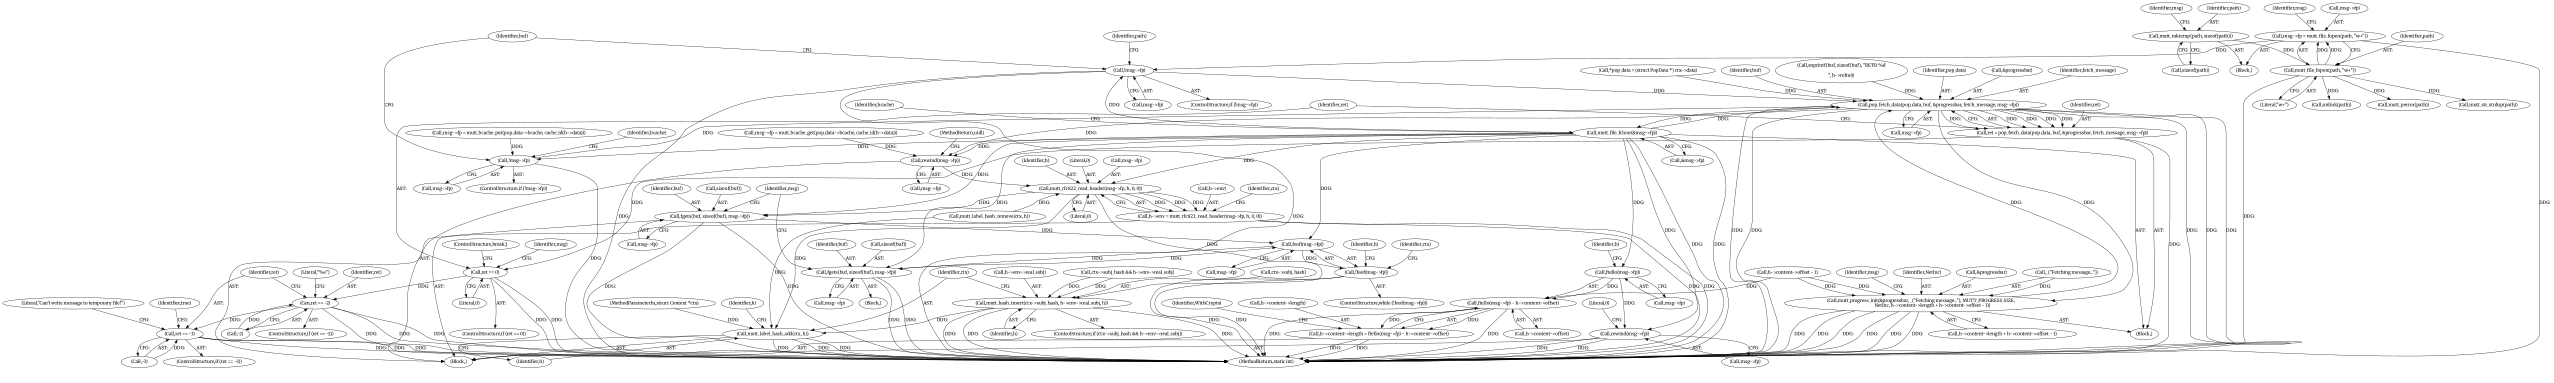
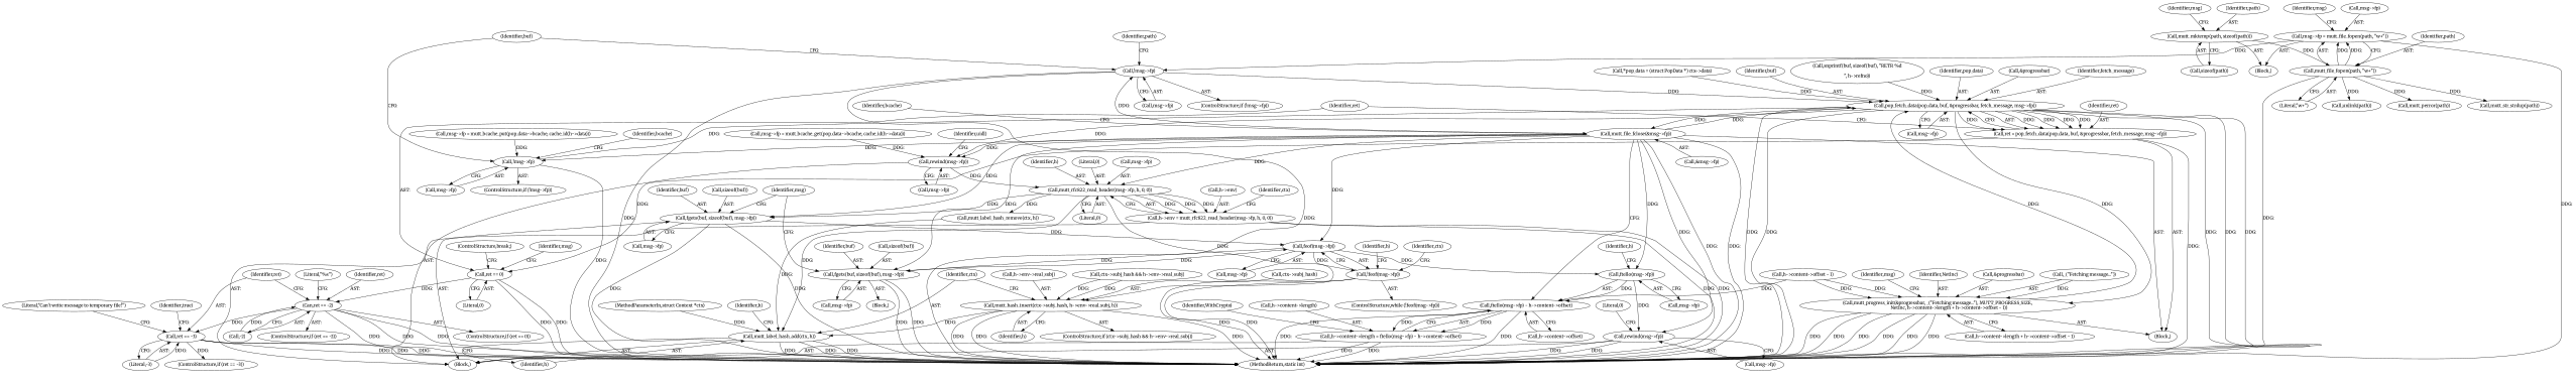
  digraph {
    fontname=Merriweather
    node [fontname=Merriweather]
    edge [fontname=Merriweather]
    n1 [label="(Call,msg->fp = mutt_file_fopen(path, \"w+\"))"]
    n2 [label="(Call,mutt_file_fopen(path, \"w+\"))"]
    n3 [label="(Call,!msg->fp)"]
    n4 [label="(Block,)"]
    n5 [label="(MethodReturn,static int)"]
    n6 [label="(Call,mutt_perror(path))"]
    n7 [label="(Call,mutt_str_strdup(path))"]
    n8 [label="(Literal,\"w+\")"]
    n9 [label="(Call,unlink(path))"]
    n10 [label="(Call,pop_fetch_data(pop_data, buf, &progressbar, fetch_message, msg->fp))"]
    n11 [label="(Call,msg->fp)"]
    n12 [label="(ControlStructure,if (!msg->fp))"]
    n13 [label="(Call,mutt_mktemp(path, sizeof(path)))"]
    n14 [label="(Call,sizeof(path))"]
    n15 [label="(Call,mutt_progress_init(&progressbar, _(\"Fetching message...\"), MUTT_PROGRESS_SIZE,\n                        NetInc, h->content->length + h->content->offset - 1))"]
    n16 [label="(Call,ret = pop_fetch_data(pop_data, buf, &progressbar, fetch_message, msg->fp))"]
    n17 [label="(Call,mutt_file_fclose(&msg->fp))"]
    n18 [label="(Call,rewind(msg->fp))"]
    n19 [label="(Call,msg->fp)"]
    n20 [label="(Block,)"]
    n21 [label="(Call,h->content->length + h->content->offset - 1)"]
    n22 [label="(Call,ret == 0)"]
    n23 [label="(Call,!msg->fp)"]
    n24 [label="(Call,mutt_rfc822_read_header(msg->fp, h, 0, 0))"]
    n25 [label="(Call,fgets(buf, sizeof(buf), msg->fp))"]
    n26 [label="(Call,feof(msg->fp))"]
    n27 [label="(Call,fgets(buf, sizeof(buf), msg->fp))"]
    n28 [label="(Call,ftello(msg->fp))"]
    n29 [label="(Call,rewind(msg->fp))"]
    n30 [label="(Call,&msg->fp)"]
    n31 [label="(Call,msg->fp)"]
    n32 [label="(Block,)"]
    n33 [label="(Can,ret == -2)"]
    n34 [label="(Literal,0)"]
    n35 [label="(ControlStructure,if (ret == 0))"]
    n36 [label="(Call,ret == -3)"]
    n37 [label="(Call,-2)"]
    n38 [label="(ControlStructure,if (ret == -2))"]
-   n39 [label="(Call,-3)"]
+   n39 [label="(Literal,-3)"]
    n40 [label="(ControlStructure,if (ret == -3))"]
    n41 [label="(ControlStructure,if (!msg->fp))"]
    n42 [label="(Call,msg->fp)"]
    n43 [label="(Call,h->env = mutt_rfc822_read_header(msg->fp, h, 0, 0))"]
    n44 [label="(Call,mutt_hash_insert(ctx->subj_hash, h->env->real_subj, h))"]
    n45 [label="(Call,mutt_label_hash_add(ctx, h))"]
    n46 [label="(Literal,0)"]
    n47 [label="(Call,msg->fp)"]
    n48 [label="(Call,!feof(msg->fp))"]
    n49 [label="(Call,msg->fp)"]
    n50 [label="(Block,)"]
    n51 [label="(Call,msg->fp)"]
    n52 [label="(Call,ftello(msg->fp) - h->content->offset)"]
    n53 [label="(Call,msg->fp)"]
    n54 [label="(Call,msg->fp)"]
    n55 [label="(ControlStructure,if (ctx->subj_hash && h->env->real_subj))"]
    n56 [label="(Identifier,h)"]
    n57 [label="(Identifier,h)"]
    n58 [label="(ControlStructure,while (!feof(msg->fp)))"]
    n59 [label="(Call,h->content->length = ftello(msg->fp) - h->content->offset)"]
    n60 [label="(Call,h->content->offset)"]
    n61 [label="(Identifier,path)"]
    n62 [label="(Identifier,bcache)"]
    n63 [label="(Identifier,ctx)"]
    n64 [label="(Identifier,buf)"]
    n65 [label="(Call,snprintf(buf, sizeof(buf), \"RETR %d\r\n\", h->refno))"]
    n66 [label="(Identifier,ctx)"]
    n67 [label="(Call,msg->fp = mutt_bcache_get(pop_data->bcache, cache_id(h->data)))"]
    n68 [label="(Identifier,bcache)"]
    n69 [label="(Identifier,ret)"]
    n70 [label="(ControlStructure,break;)"]
    n71 [label="(Call,msg->fp = mutt_bcache_put(pop_data->bcache, cache_id(h->data)))"]
    n72 [label="(Identifier,pop_data)"]
    n73 [label="(Call,ctx->subj_hash)"]
    n74 [label="(Identifier,path)"]
    n75 [label="(Call,sizeof(buf))"]
    n76 [label="(Call,&progressbar)"]
    n77 [label="(Call,mutt_label_hash_remove(ctx, h))"]
    n78 [label="(Identifier,h)"]
    n79 [label="(Identifier,msg)"]
-   n80 [label="(MethodReturn,uidl)"]
+   n80 [label="(Identifier,uidl)"]
    n81 [label="(Identifier,WithCrypto)"]
    n82 [label="(Identifier,true)"]
    n83 [label="(Identifier,ctx)"]
    n84 [label="(Identifier,h)"]
    n85 [label="(Identifier,msg)"]
    n86 [label="(Identifier,msg)"]
    n87 [label="(Literal,\"%s\")"]
    n88 [label="(Call,h->content->offset - 1)"]
    n89 [label="(Identifier,ret)"]
    n90 [label="(Identifier,msg)"]
    n91 [label="(Identifier,ret)"]
    n92 [label="(Call,ctx->subj_hash && h->env->real_subj)"]
    n93 [label="(Identifier,fetch_message)"]
    n94 [label="(Call,h->content->length)"]
    n95 [label="(Identifier,buf)"]
    n96 [label="(Identifier,path)"]
    n97 [label="(MethodParameterIn,struct Context *ctx)"]
    n98 [label="(Identifier,NetInc)"]
    n99 [label="(Call,msg->fp)"]
    n100 [label="(Call,&progressbar)"]
    n101 [label="(Identifier,h)"]
    n102 [label="(Identifier,h)"]
    n103 [label="(Call,_(\"Fetching message...\"))"]
    n104 [label="(Literal,0)"]
    n105 [label="(Literal,\"Can't write message to temporary file!\")"]
    n106 [label="(Identifier,ret)"]
    n107 [label="(Call,sizeof(buf))"]
    n108 [label="(Literal,0)"]
    n109 [label="(Call,msg->fp)"]
    n110 [label="(Call,h->env)"]
    n111 [label="(Call,h->env->real_subj)"]
    n112 [label="(Identifier,buf)"]
    n113 [label="(Identifier,buf)"]
    n114 [label="(Identifier,msg)"]
    n115 [label="(Call,*pop_data = (struct PopData *) ctx->data)"]
    n1 -> n2 [label="CFG: "]
    n1 -> n3 [label="DDG: "]
    n1 -> n4 [label="AST: "]
    n1 -> n5 [label="DDG: "]
    n2 -> n1 [label="AST: "]
    n2 -> n1 [label="DDG: "]
    n2 -> n1 [label="DDG: "]
    n2 -> n5 [label="DDG: "]
    n2 -> n6 [label="DDG: "]
    n2 -> n7 [label="DDG: "]
    n2 -> n8 [label="CFG: "]
    n2 -> n9 [label="DDG: "]
    n3 -> n5 [label="DDG: "]
    n3 -> n5 [label="DDG: "]
    n3 -> n10 [label="DDG: "]
    n3 -> n11 [label="CFG: "]
    n3 -> n12 [label="AST: "]
    n8 -> n2 [label="AST: "]
    n10 -> n5 [label="DDG: "]
    n10 -> n5 [label="DDG: "]
    n10 -> n5 [label="DDG: "]
    n10 -> n5 [label="DDG: "]
    n10 -> n5 [label="DDG: "]
    n10 -> n15 [label="DDG: "]
    n10 -> n16 [label="AST: "]
    n10 -> n16 [label="DDG: "]
    n10 -> n16 [label="DDG: "]
    n10 -> n16 [label="DDG: "]
    n10 -> n16 [label="DDG: "]
    n10 -> n16 [label="DDG: "]
    n10 -> n17 [label="DDG: "]
    n10 -> n18 [label="DDG: "]
    n10 -> n19 [label="CFG: "]
    n11 -> n3 [label="AST: "]
    n13 -> n2 [label="DDG: "]
    n13 -> n4 [label="AST: "]
    n13 -> n14 [label="CFG: "]
-   n14 -> n13 [label="CFG: "]
+   n14 -> n13 [label="AST: "]
    n15 -> n5 [label="DDG: "]
    n15 -> n5 [label="DDG: "]
    n15 -> n5 [label="DDG: "]
    n15 -> n5 [label="DDG: "]
    n15 -> n5 [label="DDG: "]
    n15 -> n5 [label="DDG: "]
    n15 -> n10 [label="DDG: "]
    n15 -> n20 [label="AST: "]
    n15 -> n21 [label="CFG: "]
    n16 -> n5 [label="DDG: "]
    n16 -> n10 [label="CFG: "]
    n16 -> n20 [label="AST: "]
    n16 -> n22 [label="DDG: "]
    n17 -> n3 [label="DDG: "]
    n17 -> n5 [label="DDG: "]
    n17 -> n5 [label="DDG: "]
    n17 -> n10 [label="DDG: "]
    n17 -> n18 [label="DDG: "]
    n17 -> n20 [label="AST: "]
    n17 -> n23 [label="DDG: "]
    n17 -> n24 [label="DDG: "]
    n17 -> n25 [label="DDG: "]
    n17 -> n26 [label="DDG: "]
    n17 -> n27 [label="DDG: "]
    n17 -> n28 [label="DDG: "]
    n17 -> n29 [label="DDG: "]
-   n17 -> n30 [label="CFG: "]
+   n17 -> n52 [label="CFG: "]
    n18 -> n24 [label="DDG: "]
    n18 -> n31 [label="CFG: "]
    n18 -> n32 [label="AST: "]
    n19 -> n10 [label="AST: "]
    n21 -> n15 [label="AST: "]
    n22 -> n5 [label="DDG: "]
    n22 -> n5 [label="DDG: "]
    n22 -> n33 [label="DDG: "]
    n22 -> n34 [label="CFG: "]
-   n22 -> n35 [label="AST: "]
+   n33 -> n35 [label="AST: "]
    n23 -> n5 [label="DDG: "]
    n23 -> n10 [label="DDG: "]
    n23 -> n41 [label="AST: "]
    n23 -> n42 [label="CFG: "]
    n24 -> n25 [label="DDG: "]
    n24 -> n43 [label="AST: "]
    n24 -> n43 [label="DDG: "]
    n24 -> n43 [label="DDG: "]
    n24 -> n43 [label="DDG: "]
    n24 -> n44 [label="DDG: "]
    n24 -> n45 [label="DDG: "]
    n24 -> n46 [label="CFG: "]
    n25 -> n5 [label="DDG: "]
    n25 -> n5 [label="DDG: "]
    n25 -> n26 [label="DDG: "]
    n25 -> n32 [label="AST: "]
    n25 -> n47 [label="CFG: "]
    n26 -> n27 [label="DDG: "]
+   n26 -> n28 [label="DDG: "]
    n26 -> n48 [label="AST: "]
    n26 -> n48 [label="DDG: "]
    n26 -> n49 [label="CFG: "]
    n27 -> n5 [label="DDG: "]
    n27 -> n5 [label="DDG: "]
    n27 -> n26 [label="DDG: "]
    n27 -> n50 [label="AST: "]
    n27 -> n51 [label="CFG: "]
    n28 -> n29 [label="DDG: "]
    n28 -> n52 [label="AST: "]
    n28 -> n52 [label="DDG: "]
    n28 -> n53 [label="CFG: "]
    n29 -> n5 [label="DDG: "]
    n29 -> n5 [label="DDG: "]
    n29 -> n32 [label="AST: "]
    n29 -> n54 [label="CFG: "]
    n30 -> n17 [label="AST: "]
    n31 -> n18 [label="AST: "]
    n33 -> n5 [label="DDG: "]
    n33 -> n5 [label="DDG: "]
    n33 -> n5 [label="DDG: "]
    n33 -> n36 [label="DDG: "]
    n33 -> n37 [label="CFG: "]
    n33 -> n38 [label="AST: "]
    n34 -> n22 [label="AST: "]
    n36 -> n5 [label="DDG: "]
    n36 -> n5 [label="DDG: "]
    n36 -> n5 [label="DDG: "]
    n36 -> n39 [label="CFG: "]
-   n36 -> n40 [label="AST: "]
+   n36 -> n40 [label="DDG: "]
    n37 -> n33 [label="AST: "]
    n37 -> n33 [label="DDG: "]
    n39 -> n36 [label="AST: "]
    n39 -> n36 [label="DDG: "]
    n42 -> n23 [label="AST: "]
    n43 -> n5 [label="DDG: "]
    n43 -> n5 [label="DDG: "]
    n43 -> n24 [label="CFG: "]
    n43 -> n32 [label="AST: "]
    n44 -> n5 [label="DDG: "]
    n44 -> n5 [label="DDG: "]
    n44 -> n5 [label="DDG: "]
    n44 -> n45 [label="DDG: "]
    n44 -> n55 [label="AST: "]
    n44 -> n56 [label="CFG: "]
    n45 -> n5 [label="DDG: "]
    n45 -> n5 [label="DDG: "]
    n45 -> n5 [label="DDG: "]
    n45 -> n32 [label="AST: "]
    n45 -> n57 [label="CFG: "]
    n46 -> n24 [label="AST: "]
    n47 -> n25 [label="AST: "]
    n48 -> n5 [label="DDG: "]
    n48 -> n5 [label="DDG: "]
-   n48 -> n26 [label="AST: "]
+   n48 -> n26 [label="CFG: "]
    n48 -> n58 [label="AST: "]
    n49 -> n26 [label="AST: "]
    n51 -> n27 [label="AST: "]
    n52 -> n5 [label="DDG: "]
    n52 -> n5 [label="DDG: "]
    n52 -> n59 [label="AST: "]
    n52 -> n59 [label="DDG: "]
    n52 -> n59 [label="DDG: "]
-   n52 -> n60 [label="AST: "]
+   n52 -> n60 [label="CFG: "]
    n53 -> n28 [label="AST: "]
    n54 -> n29 [label="AST: "]
    n56 -> n44 [label="AST: "]
    n57 -> n45 [label="AST: "]
    n59 -> n5 [label="DDG: "]
    n59 -> n5 [label="DDG: "]
    n59 -> n32 [label="AST: "]
    n59 -> n52 [label="CFG: "]
    n60 -> n52 [label="AST: "]
    n61 -> n3 [label="CFG: "]
    n62 -> n17 [label="CFG: "]
    n63 -> n48 [label="CFG: "]
    n64 -> n10 [label="AST: "]
    n65 -> n10 [label="DDG: "]
    n66 -> n43 [label="CFG: "]
    n67 -> n18 [label="DDG: "]
    n68 -> n23 [label="CFG: "]
    n69 -> n33 [label="AST: "]
    n70 -> n22 [label="CFG: "]
    n71 -> n23 [label="DDG: "]
    n72 -> n10 [label="AST: "]
    n73 -> n44 [label="AST: "]
    n74 -> n2 [label="AST: "]
    n75 -> n27 [label="AST: "]
    n76 -> n10 [label="AST: "]
-   n77 -> n24 [label="DDG: "]
+   n24 -> n77 [label="DDG: "]
    n77 -> n45 [label="DDG: "]
    n78 -> n28 [label="CFG: "]
    n79 -> n22 [label="CFG: "]
    n80 -> n18 [label="CFG: "]
    n81 -> n59 [label="CFG: "]
    n82 -> n36 [label="CFG: "]
    n83 -> n44 [label="CFG: "]
    n83 -> n45 [label="AST: "]
    n84 -> n48 [label="CFG: "]
    n85 -> n13 [label="CFG: "]
    n86 -> n15 [label="CFG: "]
    n87 -> n33 [label="CFG: "]
    n88 -> n15 [label="DDG: "]
    n88 -> n15 [label="DDG: "]
    n88 -> n52 [label="DDG: "]
    n89 -> n33 [label="CFG: "]
    n89 -> n36 [label="AST: "]
    n90 -> n1 [label="CFG: "]
    n91 -> n16 [label="CFG: "]
    n91 -> n22 [label="AST: "]
    n92 -> n44 [label="DDG: "]
    n92 -> n44 [label="DDG: "]
    n93 -> n10 [label="AST: "]
    n94 -> n59 [label="AST: "]
    n95 -> n25 [label="AST: "]
    n96 -> n13 [label="AST: "]
    n97 -> n45 [label="DDG: "]
    n98 -> n15 [label="AST: "]
    n99 -> n24 [label="AST: "]
    n100 -> n15 [label="AST: "]
    n101 -> n24 [label="AST: "]
    n102 -> n45 [label="CFG: "]
    n103 -> n15 [label="AST: "]
    n103 -> n15 [label="DDG: "]
    n104 -> n24 [label="AST: "]
    n105 -> n36 [label="CFG: "]
    n106 -> n16 [label="AST: "]
    n107 -> n25 [label="AST: "]
    n108 -> n29 [label="CFG: "]
    n109 -> n1 [label="AST: "]
    n110 -> n43 [label="AST: "]
    n111 -> n44 [label="AST: "]
    n112 -> n3 [label="CFG: "]
    n112 -> n23 [label="CFG: "]
    n113 -> n27 [label="AST: "]
    n114 -> n25 [label="CFG: "]
    n114 -> n27 [label="CFG: "]
    n115 -> n10 [label="DDG: "]
  }
